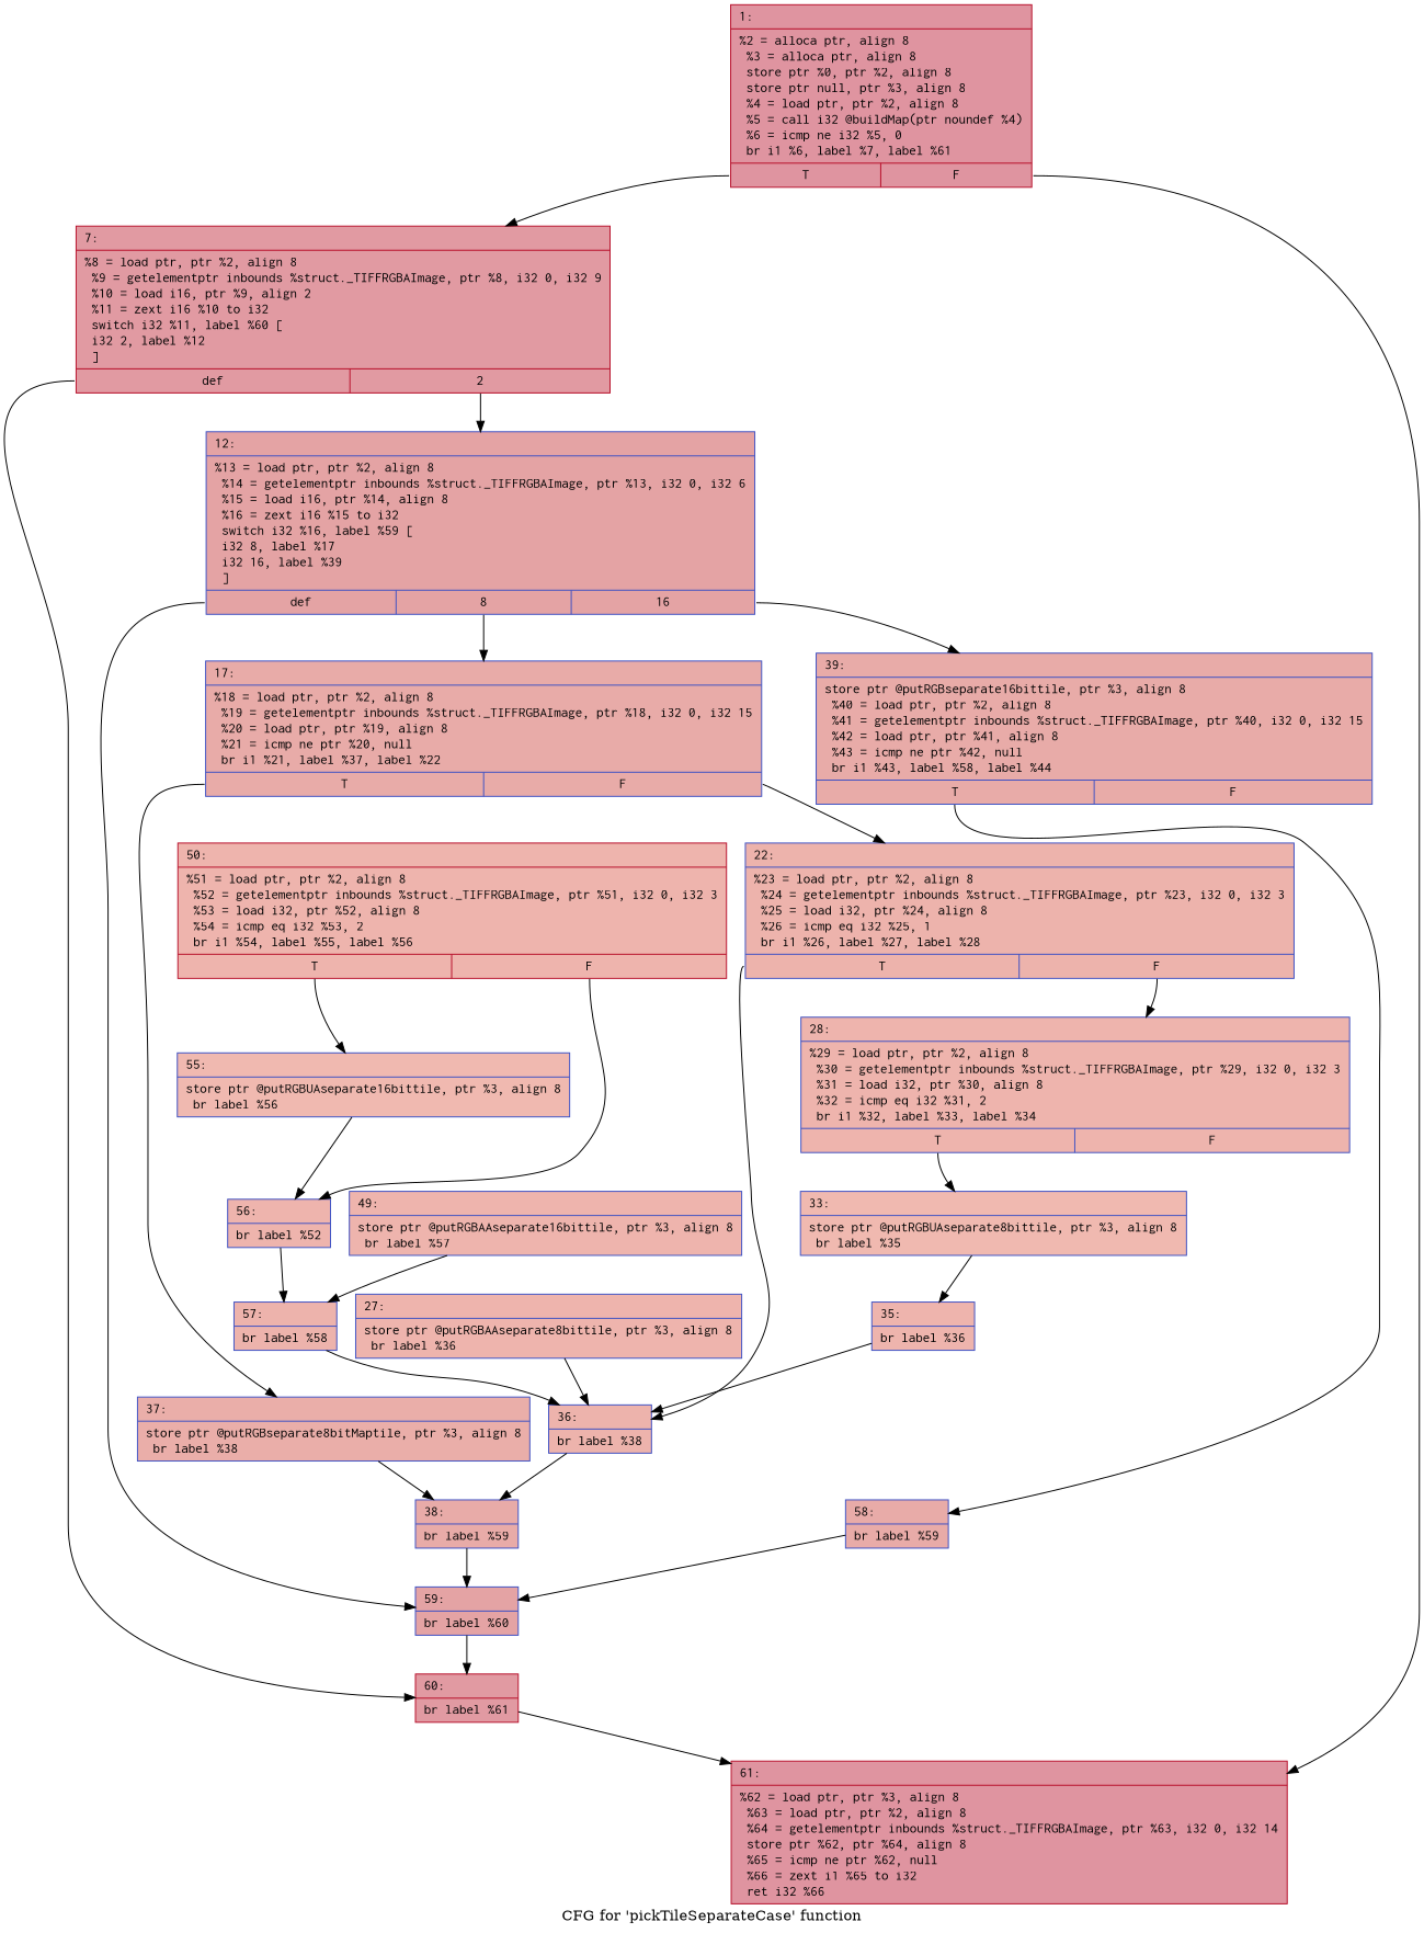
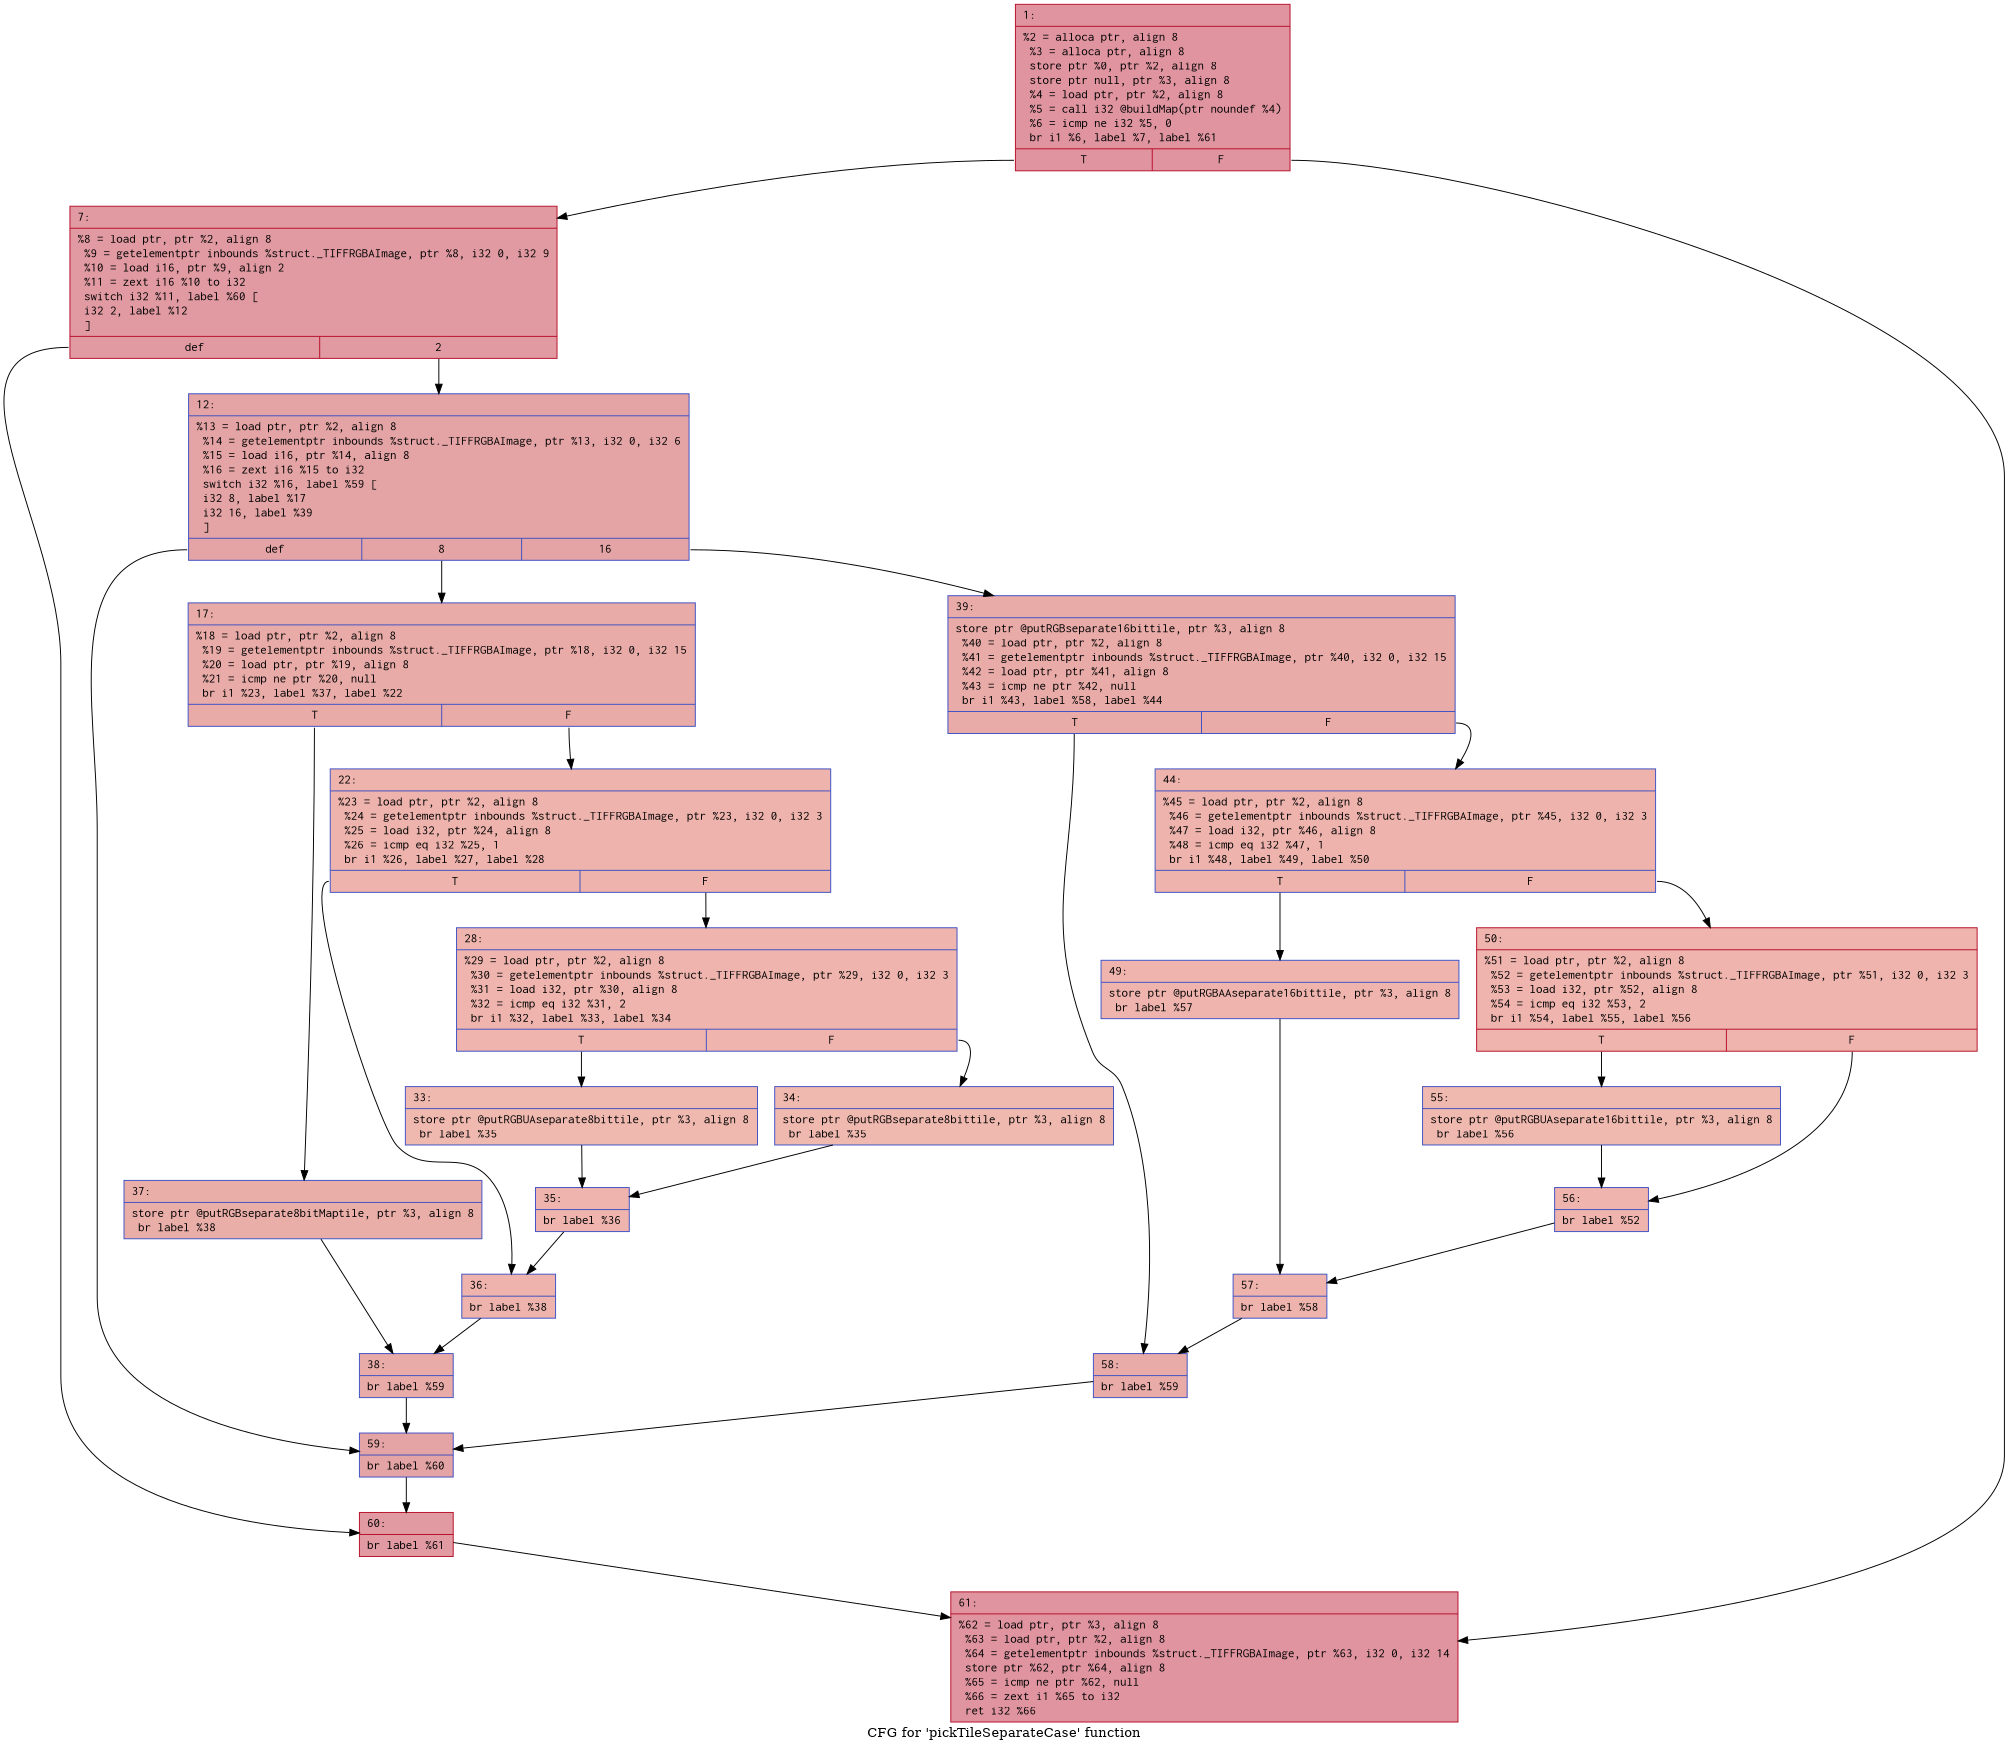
  digraph {
    label="CFG for 'pickTileSeparateCase' function"
    node [color="#3d50c3ff" fillcolor="#d8564670" fontname=Courier shape=record style=filled]
    n1 [color="#b70d28ff" fillcolor="#b70d2870" label="{1:\l|  %2 = alloca ptr, align 8\l  %3 = alloca ptr, align 8\l  store ptr %0, ptr %2, align 8\l  store ptr null, ptr %3, align 8\l  %4 = load ptr, ptr %2, align 8\l  %5 = call i32 @buildMap(ptr noundef %4)\l  %6 = icmp ne i32 %5, 0\l  br i1 %6, label %7, label %61\l|{<s0>T|<s1>F}}"]
    n2 [color="#b70d28ff" fillcolor="#bb1b2c70" label="{7:\l|  %8 = load ptr, ptr %2, align 8\l  %9 = getelementptr inbounds %struct._TIFFRGBAImage, ptr %8, i32 0, i32 9\l  %10 = load i16, ptr %9, align 2\l  %11 = zext i16 %10 to i32\l  switch i32 %11, label %60 [\l    i32 2, label %12\l  ]\l|{<s0>def|<s1>2}}"]
    n3 [color="#b70d28ff" fillcolor="#b70d2870" label="{61:\l|  %62 = load ptr, ptr %3, align 8\l  %63 = load ptr, ptr %2, align 8\l  %64 = getelementptr inbounds %struct._TIFFRGBAImage, ptr %63, i32 0, i32 14\l  store ptr %62, ptr %64, align 8\l  %65 = icmp ne ptr %62, null\l  %66 = zext i1 %65 to i32\l  ret i32 %66\l}"]
    n4 [color="#b70d28ff" fillcolor="#bb1b2c70" label="{60:\l|  br label %61\l}"]
    n5 [fillcolor="#c32e3170" label="{12:\l|  %13 = load ptr, ptr %2, align 8\l  %14 = getelementptr inbounds %struct._TIFFRGBAImage, ptr %13, i32 0, i32 6\l  %15 = load i16, ptr %14, align 8\l  %16 = zext i16 %15 to i32\l  switch i32 %16, label %59 [\l    i32 8, label %17\l    i32 16, label %39\l  ]\l|{<s0>def|<s1>8|<s2>16}}"]
    n6 [fillcolor="#c32e3170" label="{59:\l|  br label %60\l}"]
-   n7 [fillcolor="#cc403a70" label="{17:\l|  %18 = load ptr, ptr %2, align 8\l  %19 = getelementptr inbounds %struct._TIFFRGBAImage, ptr %18, i32 0, i32 15\l  %20 = load ptr, ptr %19, align 8\l  %21 = icmp ne ptr %20, null\l  br i1 %21, label %37, label %22\l|{<s0>T|<s1>F}}"]
+   n7 [fillcolor="#cc403a70" label="{17:\l|  %18 = load ptr, ptr %2, align 8\l  %19 = getelementptr inbounds %struct._TIFFRGBAImage, ptr %18, i32 0, i32 15\l  %20 = load ptr, ptr %19, align 8\l  %21 = icmp ne ptr %20, null\l  br i1 %23, label %37, label %22\l|{<s0>T|<s1>F}}"]
    n8 [fillcolor="#cc403a70" label="{39:\l|  store ptr @putRGBseparate16bittile, ptr %3, align 8\l  %40 = load ptr, ptr %2, align 8\l  %41 = getelementptr inbounds %struct._TIFFRGBAImage, ptr %40, i32 0, i32 15\l  %42 = load ptr, ptr %41, align 8\l  %43 = icmp ne ptr %42, null\l  br i1 %43, label %58, label %44\l|{<s0>T|<s1>F}}"]
    n9 [fillcolor="#d0473d70" label="{37:\l|  store ptr @putRGBseparate8bitMaptile, ptr %3, align 8\l  br label %38\l}"]
    n10 [fillcolor="#d6524470" label="{22:\l|  %23 = load ptr, ptr %2, align 8\l  %24 = getelementptr inbounds %struct._TIFFRGBAImage, ptr %23, i32 0, i32 3\l  %25 = load i32, ptr %24, align 8\l  %26 = icmp eq i32 %25, 1\l  br i1 %26, label %27, label %28\l|{<s0>T|<s1>F}}"]
    n11 [fillcolor="#cc403a70" label="{58:\l|  br label %59\l}"]
+   n12 [fillcolor="#d6524470" label="{44:\l|  %45 = load ptr, ptr %2, align 8\l  %46 = getelementptr inbounds %struct._TIFFRGBAImage, ptr %45, i32 0, i32 3\l  %47 = load i32, ptr %46, align 8\l  %48 = icmp eq i32 %47, 1\l  br i1 %48, label %49, label %50\l|{<s0>T|<s1>F}}"]
    n13 [fillcolor="#cc403a70" label="{38:\l|  br label %59\l}"]
    n14 [label="{28:\l|  %29 = load ptr, ptr %2, align 8\l  %30 = getelementptr inbounds %struct._TIFFRGBAImage, ptr %29, i32 0, i32 3\l  %31 = load i32, ptr %30, align 8\l  %32 = icmp eq i32 %31, 2\l  br i1 %32, label %33, label %34\l|{<s0>T|<s1>F}}"]
    n15 [fillcolor="#d6524470" label="{36:\l|  br label %38\l}"]
    n16 [label="{49:\l|  store ptr @putRGBAAseparate16bittile, ptr %3, align 8\l  br label %57\l}"]
    n17 [color="#b70d28ff" label="{50:\l|  %51 = load ptr, ptr %2, align 8\l  %52 = getelementptr inbounds %struct._TIFFRGBAImage, ptr %51, i32 0, i32 3\l  %53 = load i32, ptr %52, align 8\l  %54 = icmp eq i32 %53, 2\l  br i1 %54, label %55, label %56\l|{<s0>T|<s1>F}}"]
-   n18 [label="{27:\l|  store ptr @putRGBAAseparate8bittile, ptr %3, align 8\l  br label %36\l}"]
    n19 [fillcolor="#de614d70" label="{33:\l|  store ptr @putRGBUAseparate8bittile, ptr %3, align 8\l  br label %35\l}"]
+   n20 [fillcolor="#de614d70" label="{34:\l|  store ptr @putRGBseparate8bittile, ptr %3, align 8\l  br label %35\l}"]
    n21 [label="{35:\l|  br label %36\l}"]
    n22 [fillcolor="#d6524470" label="{57:\l|  br label %58\l}"]
    n23 [fillcolor="#de614d70" label="{55:\l|  store ptr @putRGBUAseparate16bittile, ptr %3, align 8\l  br label %56\l}"]
    n24 [label="{56:\l|  br label %52\l}"]
    n1 -> n2 [tailport=s0]
    n1 -> n3 [tailport=s1]
    n2 -> n4 [tailport=s0]
    n2 -> n5 [tailport=s1]
    n4 -> n3
    n5 -> n6 [tailport=s0]
    n5 -> n7 [tailport=s1]
    n5 -> n8 [tailport=s2]
    n6 -> n4
    n7 -> n9 [tailport=s0]
    n7 -> n10 [tailport=s1]
    n8 -> n11 [tailport=s0]
+   n8 -> n12 [tailport=s1]
    n9 -> n13
    n10 -> n14 [tailport=s1]
    n10 -> n15 [tailport=s0]
    n11 -> n6
+   n12 -> n16 [tailport=s0]
+   n12 -> n17 [tailport=s1]
    n13 -> n6
    n14 -> n19 [tailport=s0]
+   n14 -> n20 [tailport=s1]
    n15 -> n13
    n16 -> n22
    n17 -> n23 [tailport=s0]
    n17 -> n24 [tailport=s1]
-   n18 -> n15
    n19 -> n21
+   n20 -> n21
    n21 -> n15
-   n22 -> n15
+   n22 -> n11
    n23 -> n24
    n24 -> n22
  }
